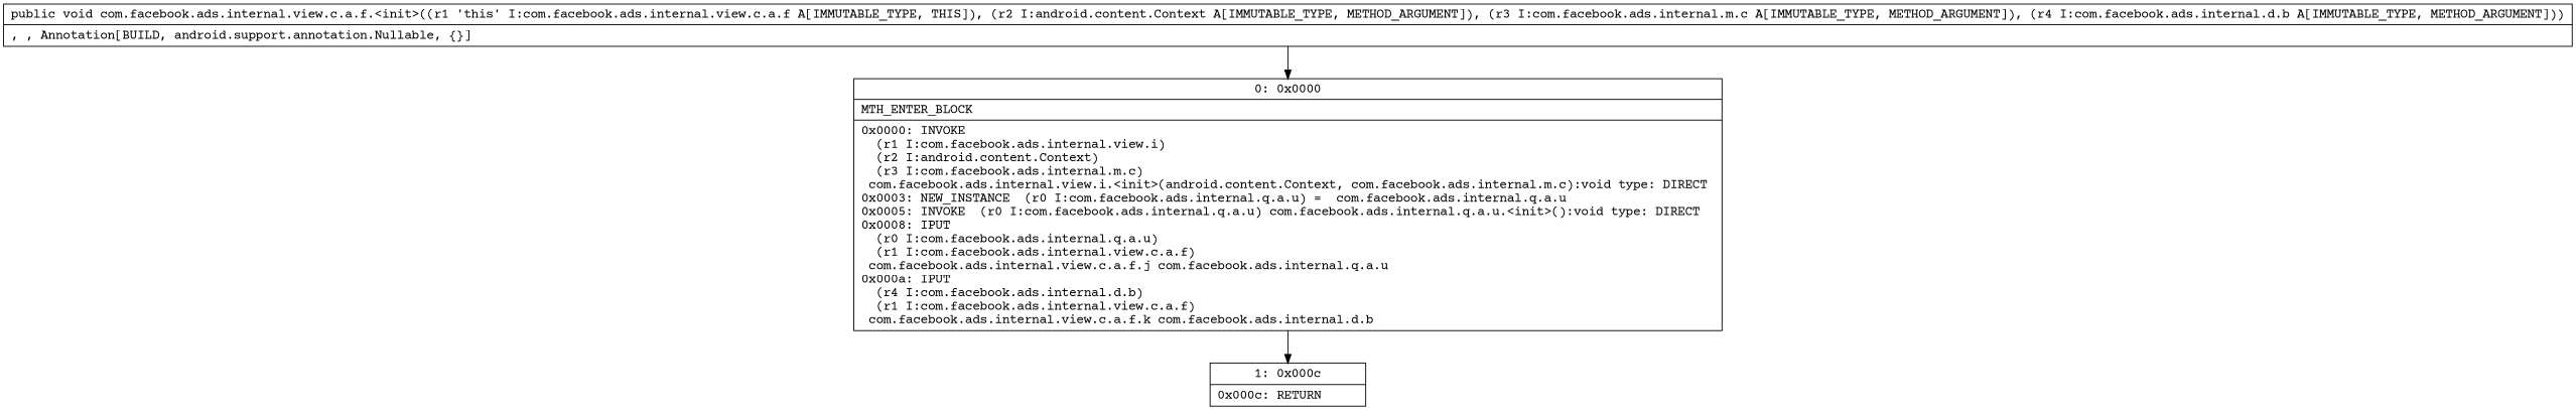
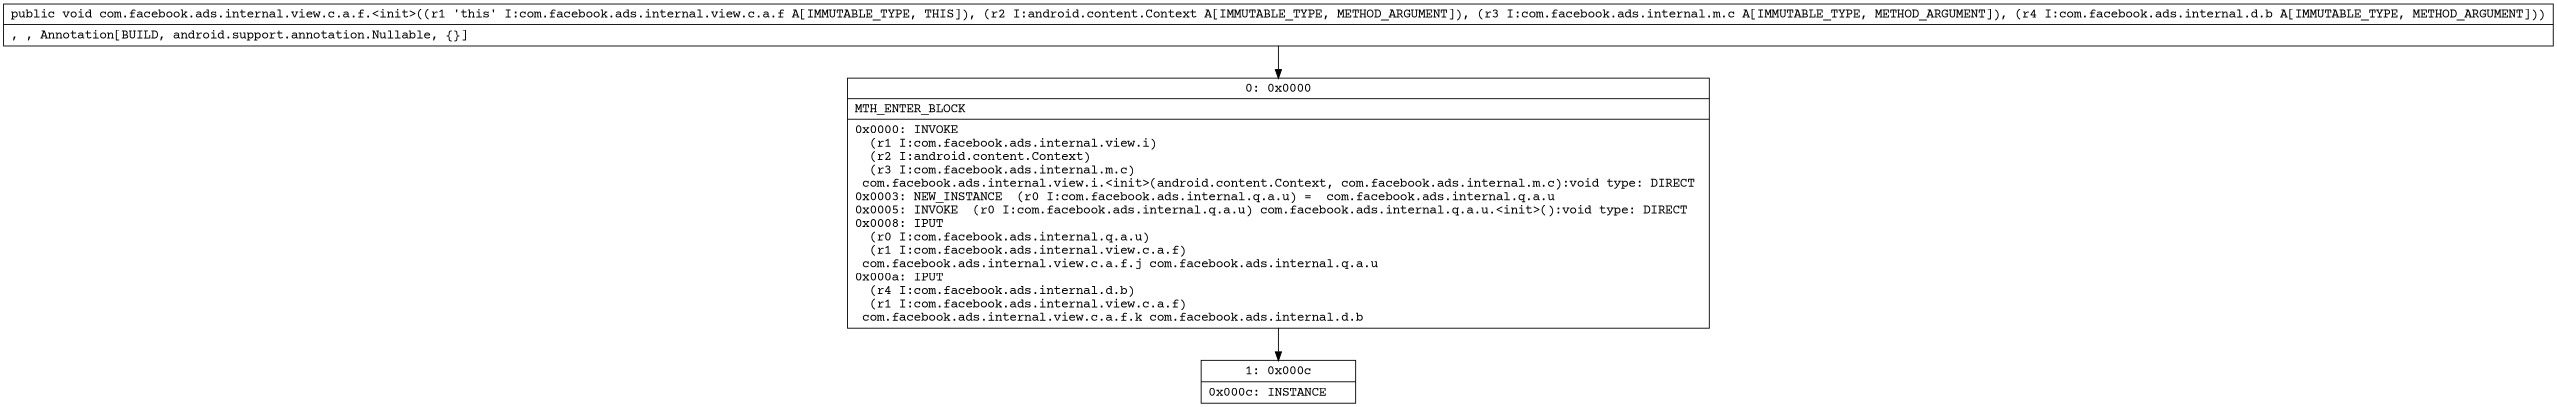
  digraph {
    fontname="Courier Prime"
    node [shape=record fontname="Courier Prime"]
    edge [fontname="Courier Prime"]
    n1 [label="{0\:\ 0x0000|MTH_ENTER_BLOCK\l|0x0000: INVOKE  \l  (r1 I:com.facebook.ads.internal.view.i)\l  (r2 I:android.content.Context)\l  (r3 I:com.facebook.ads.internal.m.c)\l com.facebook.ads.internal.view.i.\<init\>(android.content.Context, com.facebook.ads.internal.m.c):void type: DIRECT \l0x0003: NEW_INSTANCE  (r0 I:com.facebook.ads.internal.q.a.u) =  com.facebook.ads.internal.q.a.u \l0x0005: INVOKE  (r0 I:com.facebook.ads.internal.q.a.u) com.facebook.ads.internal.q.a.u.\<init\>():void type: DIRECT \l0x0008: IPUT  \l  (r0 I:com.facebook.ads.internal.q.a.u)\l  (r1 I:com.facebook.ads.internal.view.c.a.f)\l com.facebook.ads.internal.view.c.a.f.j com.facebook.ads.internal.q.a.u \l0x000a: IPUT  \l  (r4 I:com.facebook.ads.internal.d.b)\l  (r1 I:com.facebook.ads.internal.view.c.a.f)\l com.facebook.ads.internal.view.c.a.f.k com.facebook.ads.internal.d.b \l}"]
-   n2 [label="{1\:\ 0x000c|0x000c: RETURN   \l}"]
+   n2 [label="{1\:\ 0x000c|0x000c: INSTANCE   \l}"]
    n3 [label="{public void com.facebook.ads.internal.view.c.a.f.\<init\>((r1 'this' I:com.facebook.ads.internal.view.c.a.f A[IMMUTABLE_TYPE, THIS]), (r2 I:android.content.Context A[IMMUTABLE_TYPE, METHOD_ARGUMENT]), (r3 I:com.facebook.ads.internal.m.c A[IMMUTABLE_TYPE, METHOD_ARGUMENT]), (r4 I:com.facebook.ads.internal.d.b A[IMMUTABLE_TYPE, METHOD_ARGUMENT]))  | , , Annotation[BUILD, android.support.annotation.Nullable, \{\}]\l}"]
    n1 -> n2
    n3 -> n1
  }
